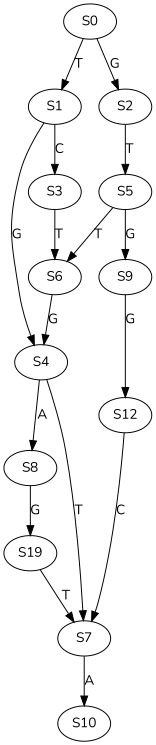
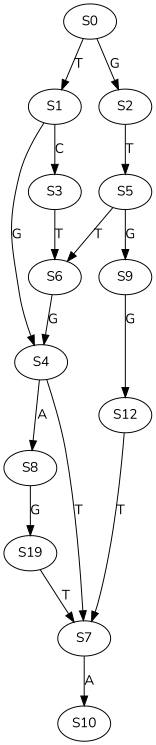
  strict digraph {
    fontname=Nunito
    node [fontname=Nunito]
    edge [fontname=Nunito]
    S0
    S1
    S2
    S3
    S4
    S5
    S6
    S7
    S8
    S9
    S10
    n12 [label=S19]
    S12
    S0 -> S1 [label=T]
    S0 -> S2 [label=G]
    S1 -> S3 [label=C]
    S1 -> S4 [label=G]
    S2 -> S5 [label=T]
    S3 -> S6 [label=T]
    S4 -> S7 [label=T]
    S4 -> S8 [label=A]
    S5 -> S6 [label=T]
    S5 -> S9 [label=G]
    S6 -> S4 [label=G]
    S7 -> S10 [label=A]
    S8 -> n12 [label=G]
    S9 -> S12 [label=G]
    n12 -> S7 [label=T]
-   S12 -> S7 [label=C]
+   S12 -> S7 [label=T]
  }
